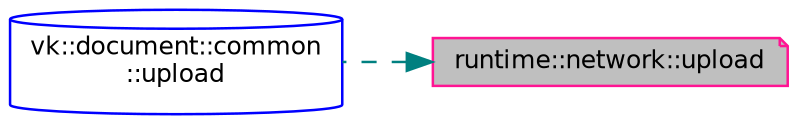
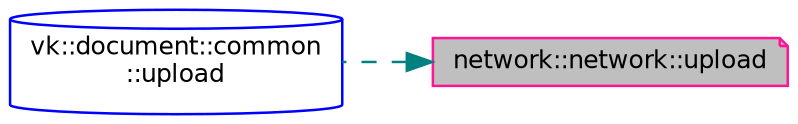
  digraph {
    rankdir=RL
    node [fontname=Helvetica fontsize=10 style=filled]
-   n1 [color=deeppink fillcolor=grey75 fontcolor=black height=0.2 label="runtime::network::upload" shape=note width=0.4]
+   n1 [color=deeppink fillcolor=grey75 fontcolor=black height=0.2 label="network::network::upload" shape=note width=0.4]
    n2 [color=blue fillcolor=white height=0.2 label="vk::document::common\l::upload" shape=cylinder width=0.4]
    n1 -> n2 [color=teal dir=back fontname=Helvetica fontsize=10 labelfontname=Helvetica labelfontsize=10 style=dashed]
  }
